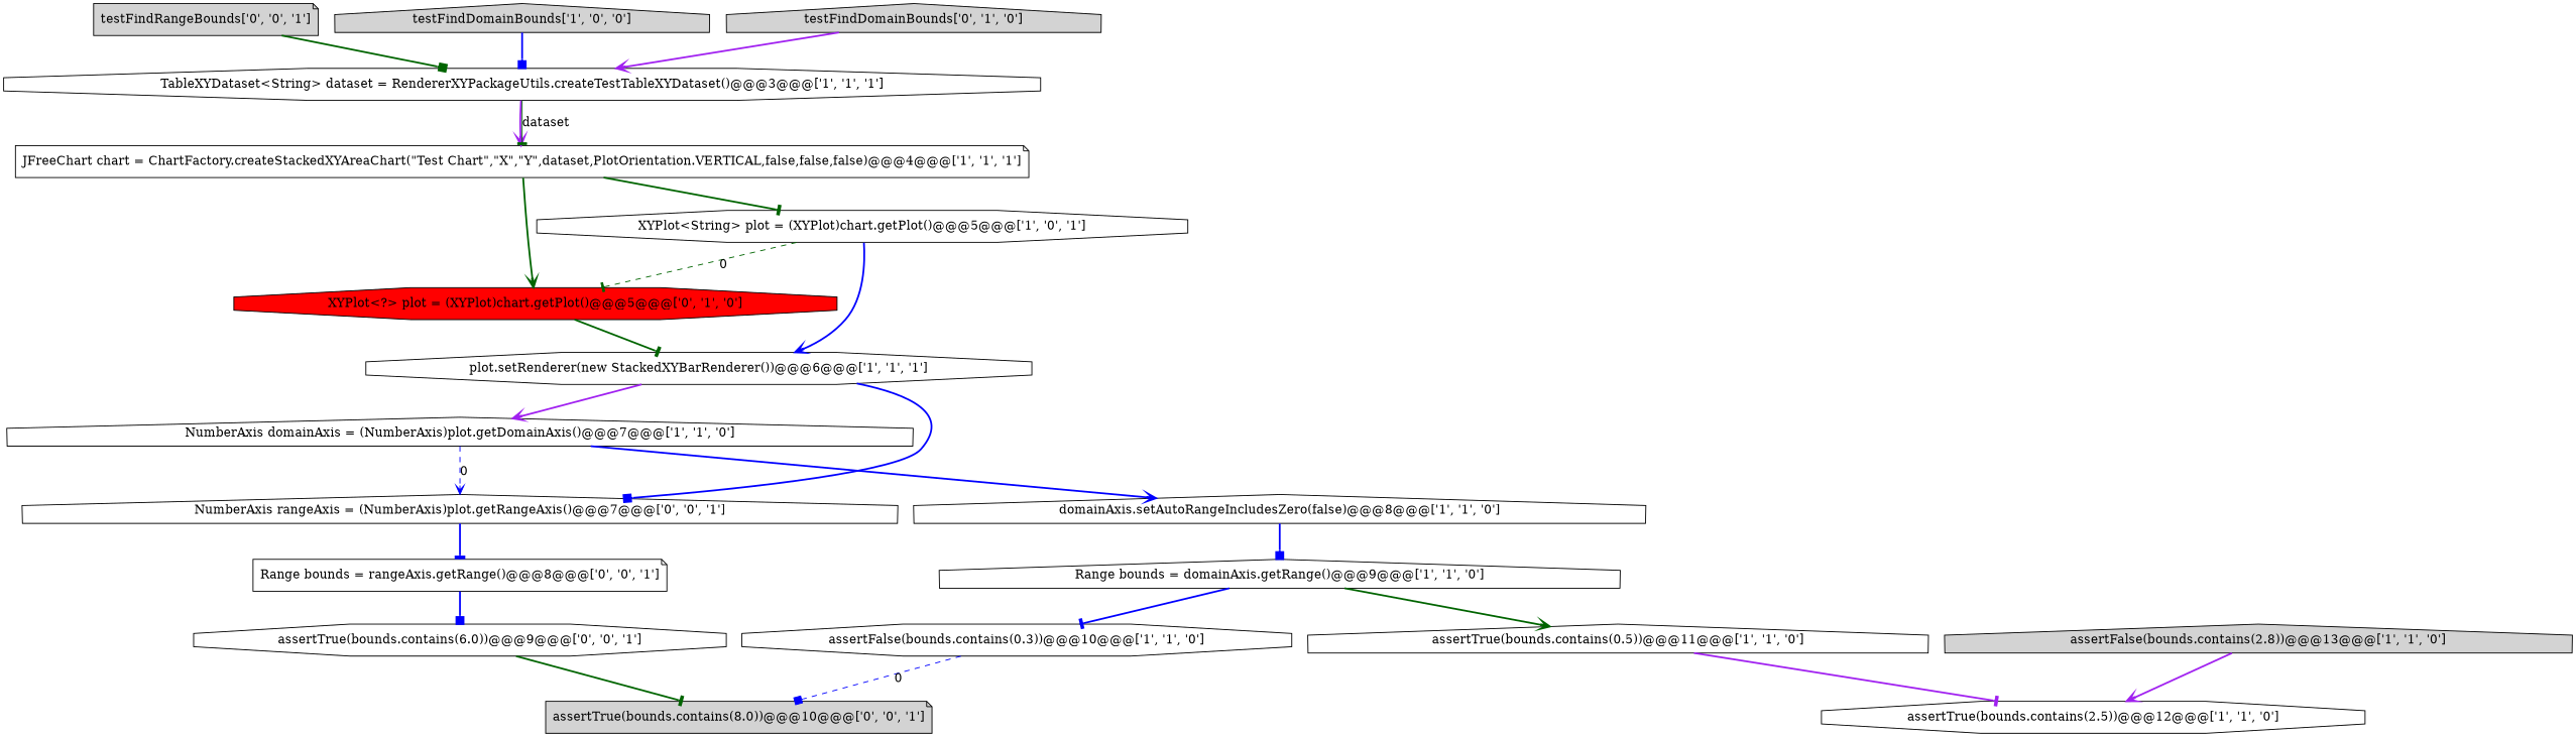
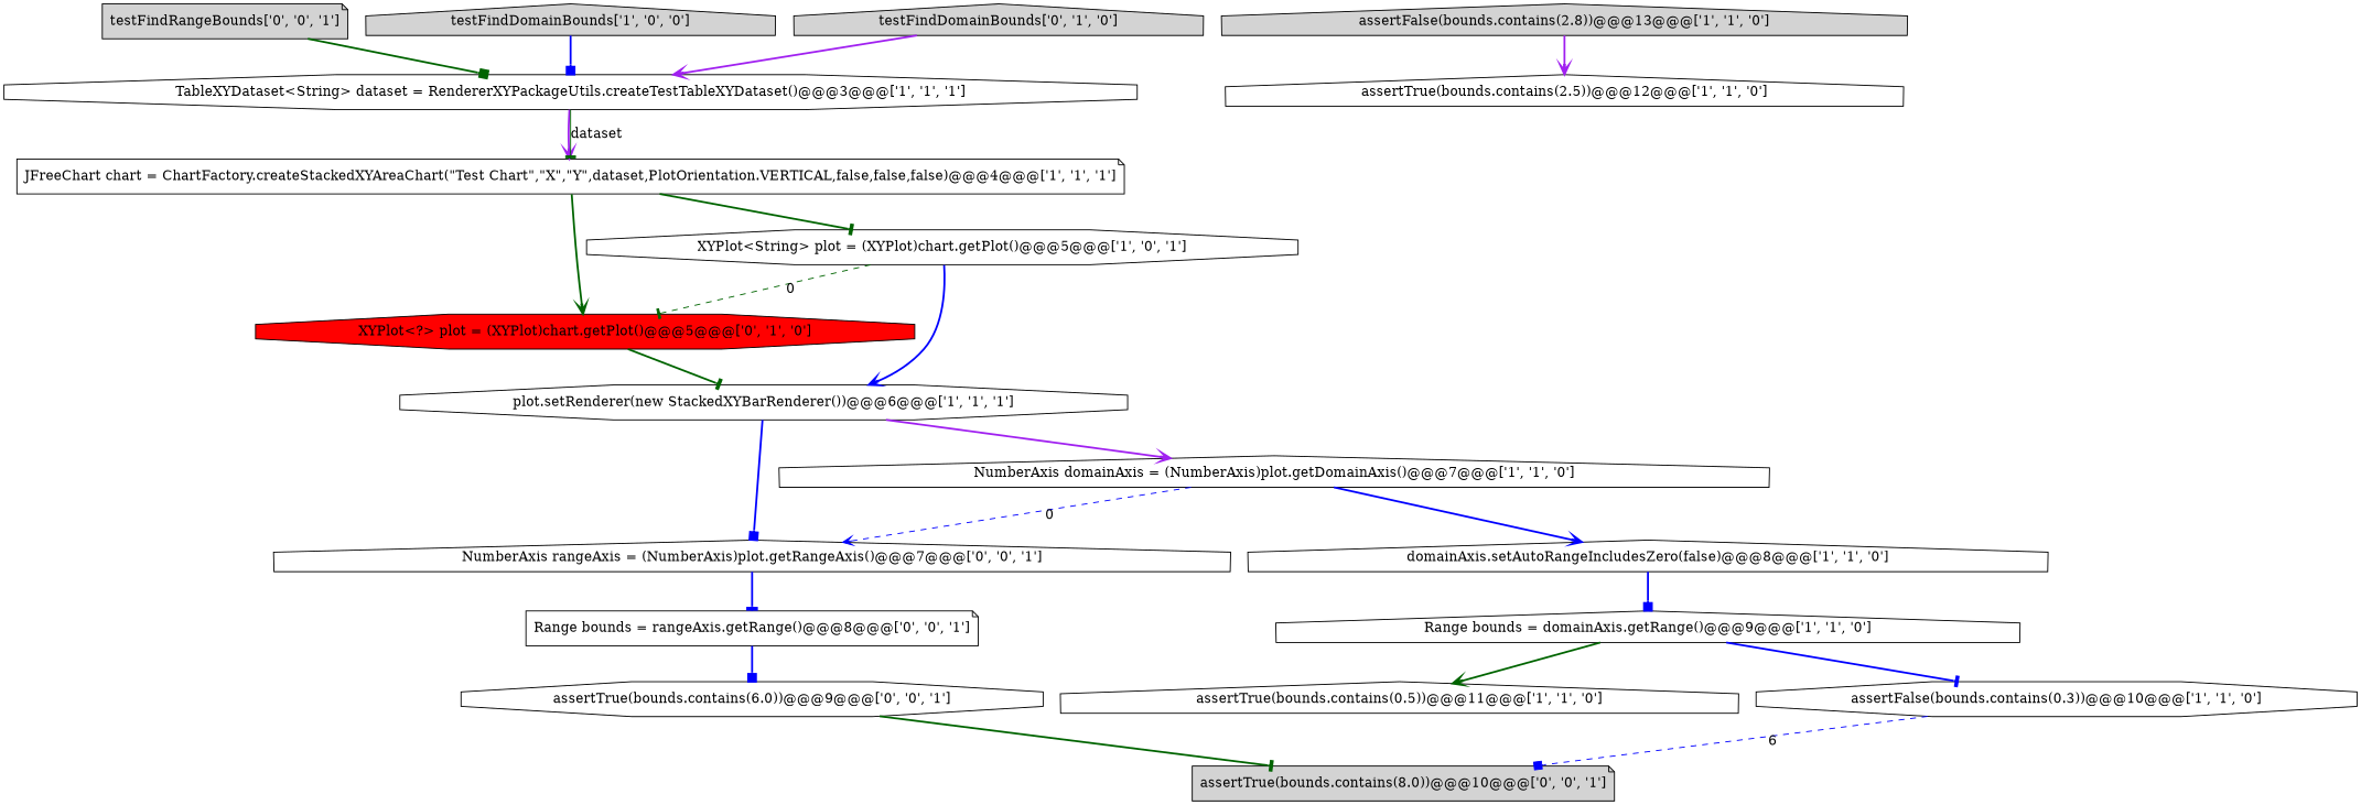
  digraph {
    fontname="DejaVu Serif"
    node [fillcolor=white fontname="DejaVu Serif" shape=house style=filled]
    edge [arrowhead=vee color=blue fontname="DejaVu Serif" style=bold]
    n1 [label="NumberAxis rangeAxis = (NumberAxis)plot.getRangeAxis()@@@7@@@['0', '0', '1']"]
    n2 [label="Range bounds = rangeAxis.getRange()@@@8@@@['0', '0', '1']" shape=note]
    n3 [label="assertTrue(bounds.contains(6.0))@@@9@@@['0', '0', '1']" shape=octagon]
    n4 [fillcolor=lightgray label="testFindRangeBounds['0', '0', '1']" shape=note]
    n5 [label="TableXYDataset<String> dataset = RendererXYPackageUtils.createTestTableXYDataset()@@@3@@@['1', '1', '1']" shape=octagon]
    n6 [label="JFreeChart chart = ChartFactory.createStackedXYAreaChart(\"Test Chart\",\"X\",\"Y\",dataset,PlotOrientation.VERTICAL,false,false,false)@@@4@@@['1', '1', '1']" shape=note]
    n7 [label="domainAxis.setAutoRangeIncludesZero(false)@@@8@@@['1', '1', '0']"]
    n8 [label="Range bounds = domainAxis.getRange()@@@9@@@['1', '1', '0']"]
    n9 [label="assertTrue(bounds.contains(0.5))@@@11@@@['1', '1', '0']"]
    n10 [label="assertFalse(bounds.contains(0.3))@@@10@@@['1', '1', '0']" shape=octagon]
    n11 [fillcolor=lightgray label="testFindDomainBounds['1', '0', '0']"]
    n12 [fillcolor=red label="XYPlot<?> plot = (XYPlot)chart.getPlot()@@@5@@@['0', '1', '0']" shape=octagon]
    n13 [label="XYPlot<String> plot = (XYPlot)chart.getPlot()@@@5@@@['1', '0', '1']" shape=octagon]
    n14 [label="NumberAxis domainAxis = (NumberAxis)plot.getDomainAxis()@@@7@@@['1', '1', '0']"]
    n15 [fillcolor=lightgray label="testFindDomainBounds['0', '1', '0']"]
    n16 [label="plot.setRenderer(new StackedXYBarRenderer())@@@6@@@['1', '1', '1']" shape=octagon]
    n17 [fillcolor=lightgray label="assertTrue(bounds.contains(8.0))@@@10@@@['0', '0', '1']" shape=note]
-   n18 [label="assertTrue(bounds.contains(2.5))@@@12@@@['1', '1', '0']" shape=octagon]
+   n18 [label="assertTrue(bounds.contains(2.5))@@@12@@@['1', '1', '0']"]
    n19 [fillcolor=lightgray label="assertFalse(bounds.contains(2.8))@@@13@@@['1', '1', '0']"]
    n1 -> n2 [arrowhead=tee]
    n2 -> n3 [arrowhead=box]
    n3 -> n17 [arrowhead=tee color=darkgreen]
    n4 -> n5 [arrowhead=box color=darkgreen]
    n5 -> n6 [color=purple]
    n5 -> n6 [arrowhead=tee color=darkgreen label=dataset style=solid]
    n6 -> n12 [color=darkgreen]
    n6 -> n13 [arrowhead=tee color=darkgreen]
    n7 -> n8 [arrowhead=box]
    n8 -> n9 [color=darkgreen]
    n8 -> n10 [arrowhead=tee]
-   n9 -> n18 [arrowhead=tee color=purple]
-   n10 -> n17 [arrowhead=box label=0 style=dashed]
+   n10 -> n17 [arrowhead=box label=6 style=dashed]
    n11 -> n5 [arrowhead=box]
    n12 -> n16 [arrowhead=tee color=darkgreen]
    n13 -> n12 [arrowhead=tee color=darkgreen label=0 style=dashed]
    n13 -> n16
    n14 -> n1 [label=0 style=dashed]
    n14 -> n7
    n15 -> n5 [color=purple]
    n16 -> n1 [arrowhead=box]
    n16 -> n14 [color=purple]
    n19 -> n18 [color=purple]
  }
